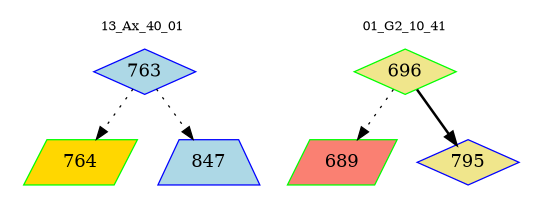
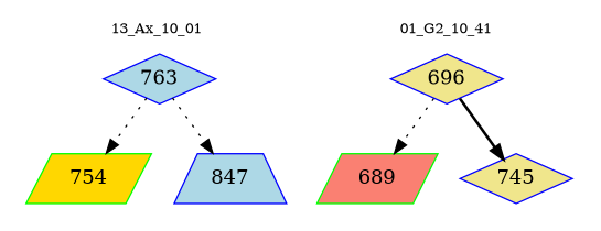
  digraph {
    node [color=blue fillcolor=lightblue shape=diamond style=filled]
    edge [color=black style=dotted]
    n1 [label=763]
-   n2 [color=green fillcolor=gold label=764 shape=parallelogram]
+   n2 [color=green fillcolor=gold label=754 shape=parallelogram]
    n3 [label=847 shape=trapezium]
-   n4 [color=green fillcolor=khaki label=696]
+   n4 [fillcolor=khaki label=696]
    n5 [color=green fillcolor=salmon label=689 shape=parallelogram]
-   n6 [fillcolor=khaki label=795]
+   n6 [fillcolor=khaki label=745]
    subgraph cluster_1 {
      color=white
      fontsize=10
-     label="13_Ax_40_01"
+     label="13_Ax_10_01"
      n1
      n2
      n3
    }
    subgraph cluster_2 {
      color=white
      fontsize=10
      label="01_G2_10_41"
      n4
      n5
      n6
    }
    n1 -> n2
    n1 -> n3
    n4 -> n5
    n4 -> n6 [style=bold]
  }
